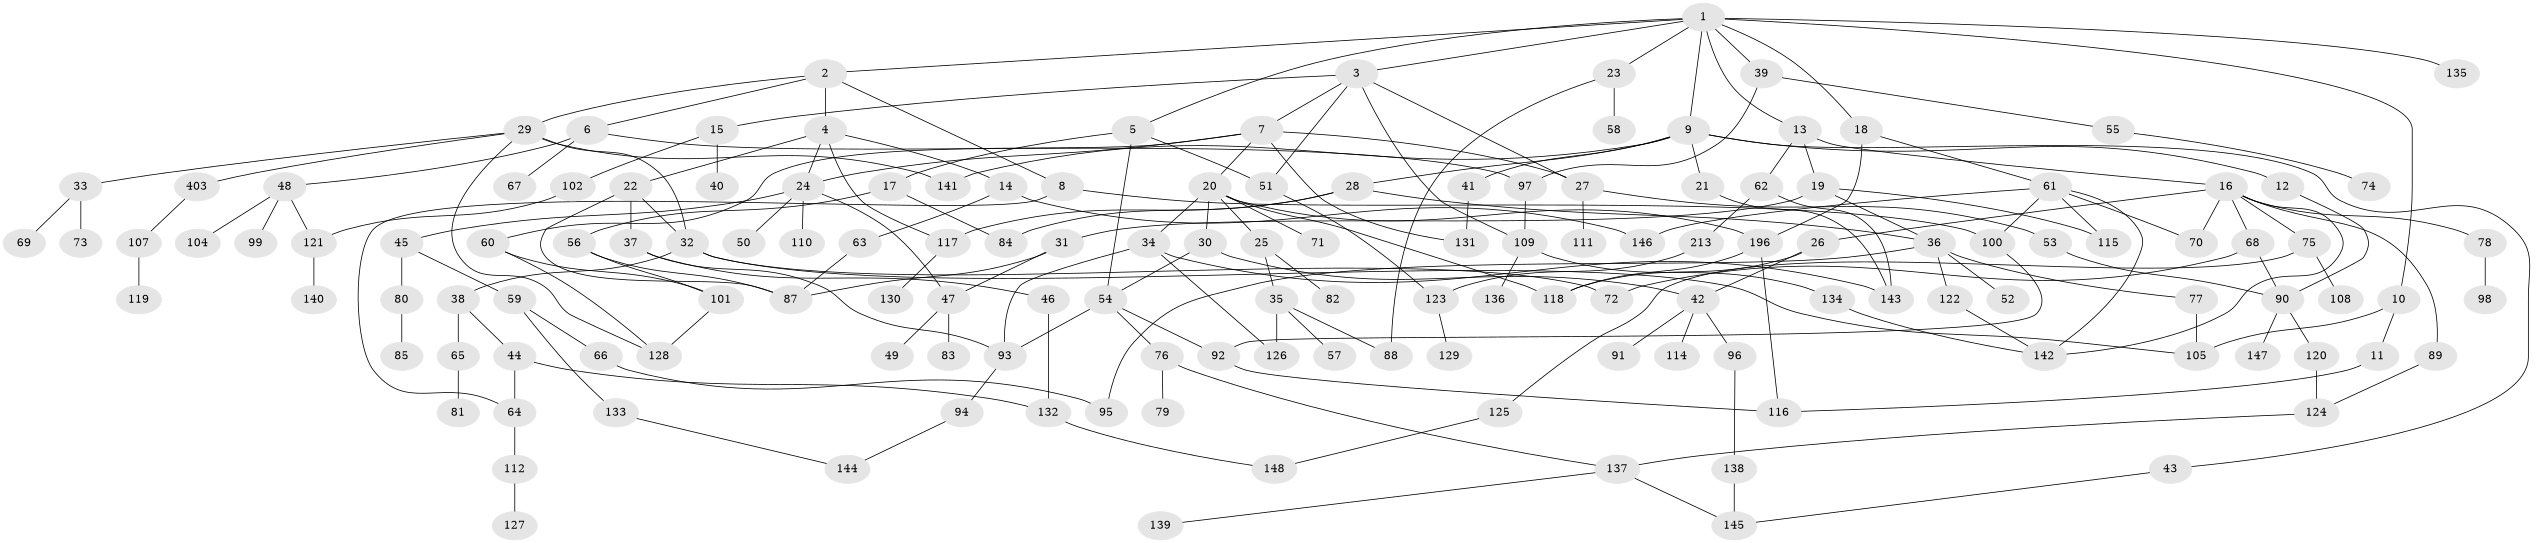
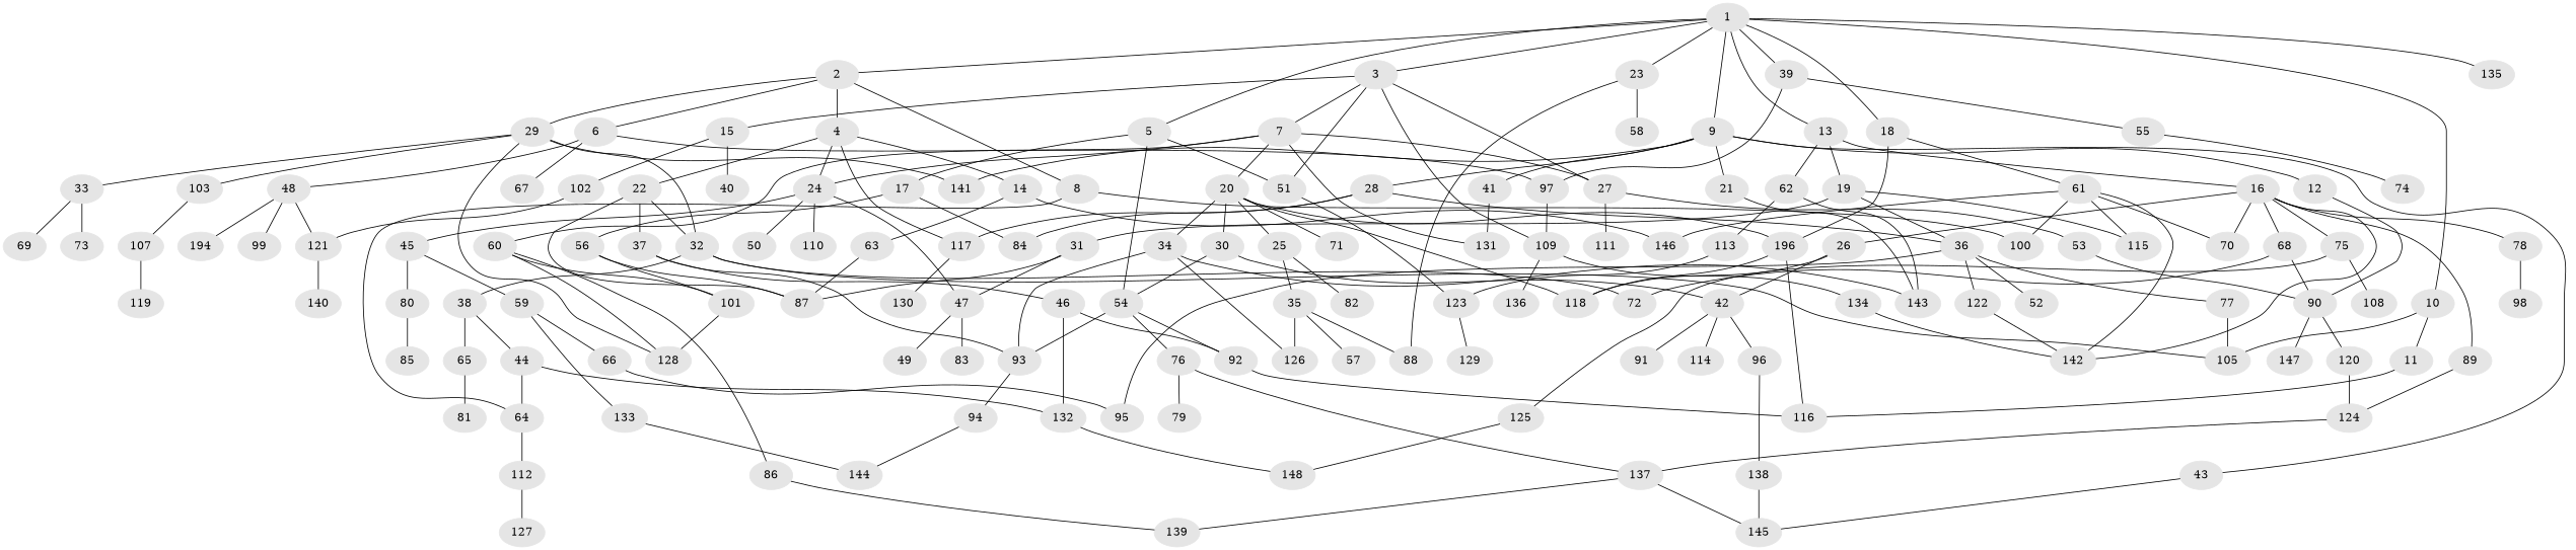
  graph {
    node [color=gray90 style=filled]
    1
    2
    3
    5
    9
    10
    13
    18
    23
    39
    135
    4
    6
    8
    29
    7
    15
    27
    51
    109
    17
    54
    12
    21
    28
    41
    43
    141
    11
    105
    16
    19
    62
    61
    n35 [label=196]
    58
    88
    97
    55
    14
    22
    24
    117
    48
    67
    64
    100
    32
    33
-   103 [label=403]
+   103
    128
    20
    60
    131
    40
    102
    53
    111
    123
    134
    136
    63
    146
    37
    87
    45
    47
    50
    110
    130
    56
    84
    93
    92
    76
    99
-   104
+   104 [label=194]
    121
    25
    30
    34
    71
    118
    101
+   86
    112
    90
    143
    36
    145
    116
    120
    147
    26
    68
    70
    75
    78
    89
    142
    31
    115
-   113 [label=213]
+   113
    42
    72
    108
    125
    98
    124
    52
    77
    95
    122
    35
    82
    126
    38
    46
    59
    80
    49
    83
    57
    91
    96
    114
    69
    73
    107
    44
    65
    94
    132
    81
    74
    138
    137
    66
    133
    85
    148
    140
    129
    79
    139
    127
    144
    119
    1 -- 2
    1 -- 3
    1 -- 5
    1 -- 9
    1 -- 10
    1 -- 13
    1 -- 18
    1 -- 23
    1 -- 39
    1 -- 135
    2 -- 4
    2 -- 6
    2 -- 8
    2 -- 29
    3 -- 7
    3 -- 15
    3 -- 27
    3 -- 51
    3 -- 109
    5 -- 51
    5 -- 17
    5 -- 54
    9 -- 12
    9 -- 21
    9 -- 28
    9 -- 41
    9 -- 43
    9 -- 141
    10 -- 11
    10 -- 105
    13 -- 16
    13 -- 19
    13 -- 62
    18 -- 61
    18 -- n35
    23 -- 58
    23 -- 88
    39 -- 97
    39 -- 55
    4 -- 14
    4 -- 22
    4 -- 24
    4 -- 117
    6 -- 97
    6 -- 48
    6 -- 67
    8 -- 64
    8 -- 100
    29 -- 141
    29 -- 32
    29 -- 33
    29 -- 103
    29 -- 128
    7 -- 27
    7 -- 24
    7 -- 20
    7 -- 60
    7 -- 131
    15 -- 40
    15 -- 102
    27 -- 53
    27 -- 111
    51 -- 123
    109 -- 134
    109 -- 136
    17 -- 56
    17 -- 84
    54 -- 93
    54 -- 92
    54 -- 76
    12 -- 90
    21 -- 143
    28 -- 117
    28 -- 84
    28 -- 36
    41 -- 131
    43 -- 145
    11 -- 116
    16 -- 26
    16 -- 68
    16 -- 70
    16 -- 75
    16 -- 78
    16 -- 89
    16 -- 142
    19 -- 36
    19 -- 31
    19 -- 115
    62 -- 143
    62 -- 113
    61 -- 100
    61 -- 146
    61 -- 70
    61 -- 142
    61 -- 115
    n35 -- 118
    n35 -- 116
    97 -- 109
    55 -- 74
    14 -- 63
    14 -- 146
    22 -- 32
    22 -- 37
    22 -- 87
    24 -- 45
    24 -- 47
    24 -- 50
    24 -- 110
    117 -- 130
    48 -- 99
    48 -- 104
    48 -- 121
    64 -- 112
    32 -- 105
    32 -- 72
    32 -- 38
    33 -- 69
    33 -- 73
    103 -- 107
    20 -- n35
    20 -- 25
    20 -- 30
    20 -- 34
    20 -- 71
    20 -- 118
    60 -- 128
    60 -- 101
+   60 -- 86
    102 -- 121
    53 -- 90
    123 -- 129
    134 -- 142
    63 -- 87
    37 -- 93
    37 -- 46
    45 -- 59
    45 -- 80
    47 -- 49
    47 -- 83
    56 -- 87
    56 -- 101
    93 -- 94
    92 -- 116
    76 -- 137
    76 -- 79
    121 -- 140
    25 -- 35
    25 -- 82
    30 -- 54
    30 -- 42
    34 -- 93
    34 -- 143
    34 -- 126
    101 -- 128
+   86 -- 139
    112 -- 127
    90 -- 120
    90 -- 147
    36 -- 52
    36 -- 77
    36 -- 95
    36 -- 122
    120 -- 124
    26 -- 118
    26 -- 42
    68 -- 90
    68 -- 72
    75 -- 108
    75 -- 125
    78 -- 98
    89 -- 124
    31 -- 87
    31 -- 47
    113 -- 123
    42 -- 91
    42 -- 96
    42 -- 114
    125 -- 148
    124 -- 137
    77 -- 105
    122 -- 142
    35 -- 88
    35 -- 126
    35 -- 57
    38 -- 44
    38 -- 65
-   100 -- 92
+   46 -- 92
    46 -- 132
    59 -- 66
    59 -- 133
    80 -- 85
    96 -- 138
    107 -- 119
    44 -- 64
    44 -- 132
    65 -- 81
    94 -- 144
    132 -- 148
    138 -- 145
    137 -- 145
    137 -- 139
    66 -- 95
    133 -- 144
  }
